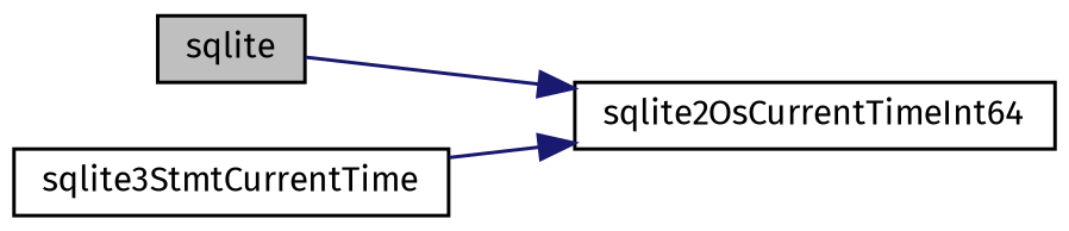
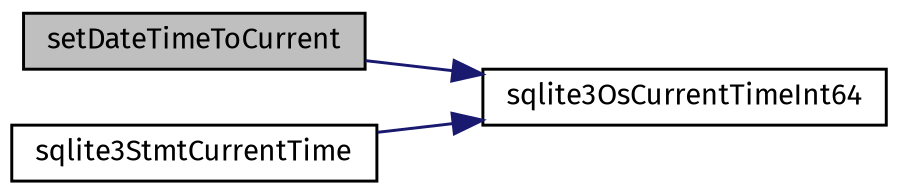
  digraph {
    fontname="Fira Sans"
    rankdir=LR
    node [color=black fillcolor=white fontname="Fira Sans" fontsize=10 shape=record style=filled]
    edge [color=midnightblue fontname="Fira Sans" fontsize=10 labelfontname=FreeSans labelfontsize=10 style=solid]
-   n1 [fillcolor=grey75 fontcolor=black height=0.2 label=sqlite width=0.4]
-   n2 [height=0.2 label=sqlite2OsCurrentTimeInt64 width=0.4]
+   n1 [fillcolor=grey75 fontcolor=black height=0.2 label=setDateTimeToCurrent width=0.4]
+   n2 [height=0.2 label=sqlite3OsCurrentTimeInt64 width=0.4]
    n3 [height=0.2 label=sqlite3StmtCurrentTime width=0.4]
    n1 -> n2
    n3 -> n2
  }
